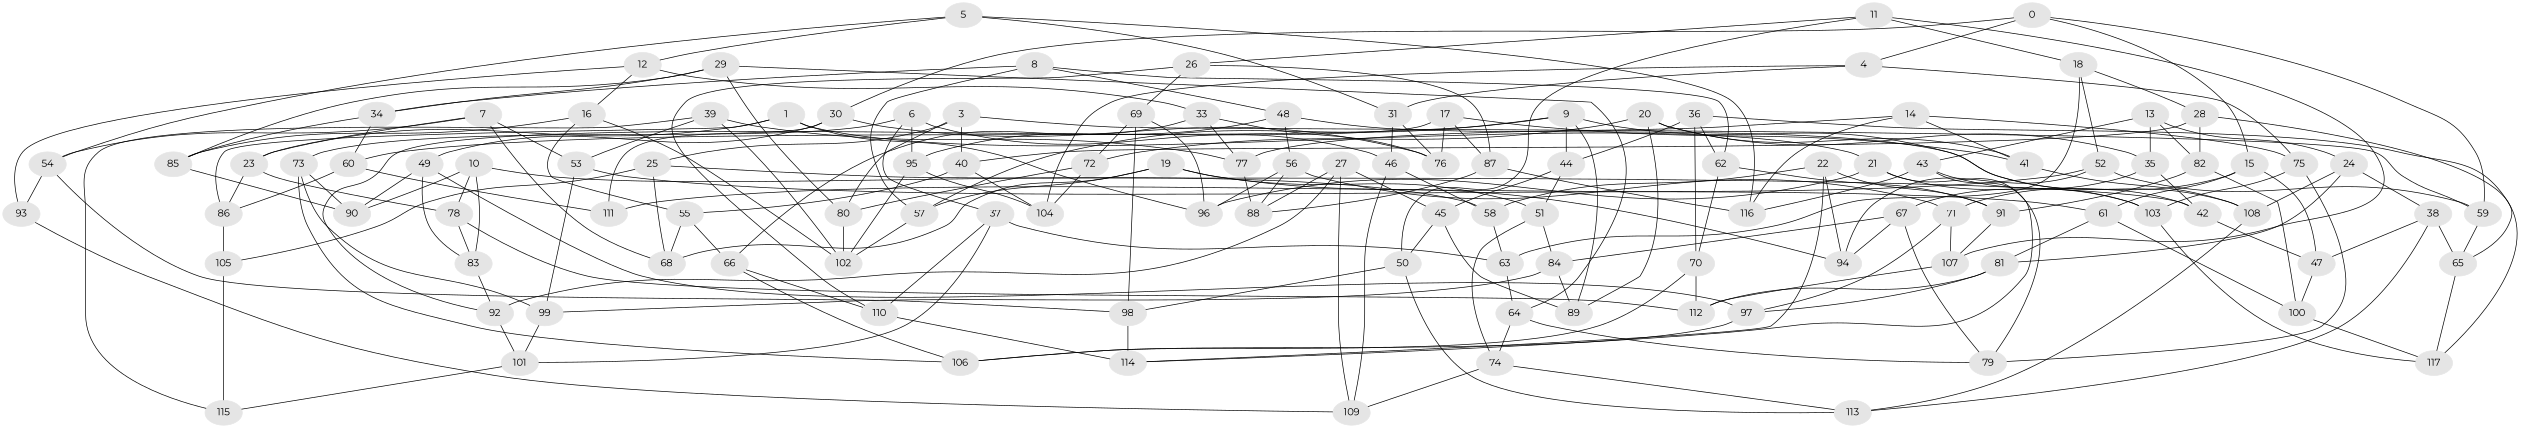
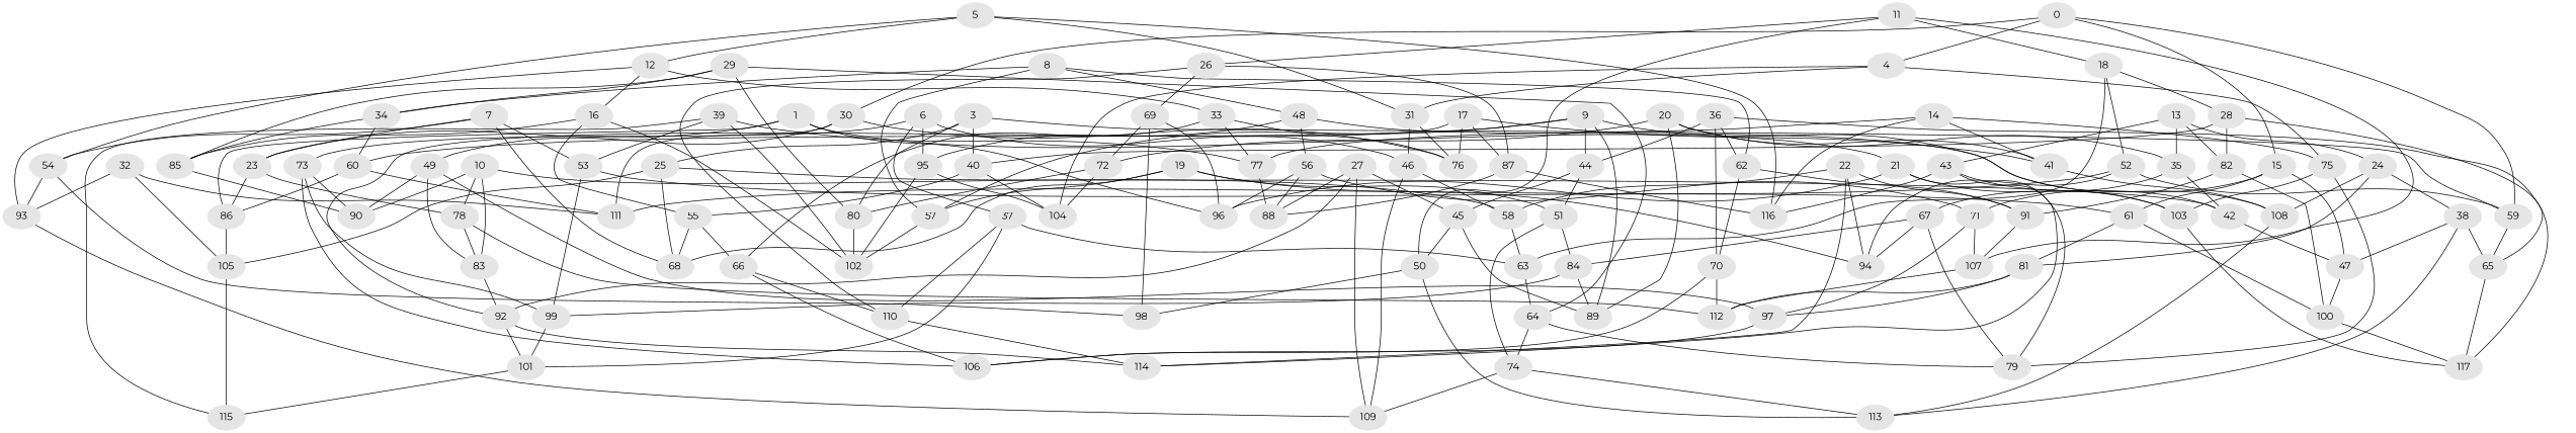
  graph {
    fontname=Montserrat
    node [color=gray90 fontname=Montserrat style=filled]
    edge [fontname=Montserrat]
    1
    21
    23
    86
    96
    79
    103
    78
    105
    n10 [label=0]
    4
    15
    30
    59
    31
    75
    104
    47
    61
    71
    76
    49
    111
    65
    3
    25
    40
    80
    68
    42
    55
    102
    46
    5
    12
    54
    116
    16
    33
    93
    98
    6
    37
    73
    95
    63
    110
    101
    58
    109
    90
    99
    106
    7
    53
    8
    34
    48
    57
    62
    60
    85
    108
    56
    91
    70
    9
    44
    89
    51
    45
    10
    83
    112
    92
    11
    18
    26
    50
    107
    28
    52
    87
    69
    113
    77
    66
    13
    24
    35
    43
    82
    38
    81
    67
    114
    100
    14
    41
    88
    97
    17
    94
    64
    19
    74
    84
    20
    72
    117
    22
    115
    27
    29
+   32
    36
    39
    1 -- 21
    1 -- 23
    1 -- 86
    1 -- 96
    21 -- 96
    21 -- 79
    21 -- 103
    23 -- 86
    23 -- 78
    86 -- 105
    103 -- 117
    78 -- 83
    78 -- 112
    105 -- 115
    n10 -- 4
    n10 -- 15
    n10 -- 30
    n10 -- 59
    4 -- 31
    4 -- 75
    4 -- 104
    15 -- 47
    15 -- 61
    15 -- 71
    30 -- 76
    30 -- 49
    30 -- 111
    59 -- 65
    31 -- 76
    31 -- 46
    75 -- 79
    75 -- 103
    47 -- 100
    61 -- 81
    61 -- 100
    71 -- 107
    71 -- 97
    49 -- 90
    49 -- 83
    49 -- 97
    65 -- 117
    3 -- 59
    3 -- 25
    3 -- 40
    3 -- 80
    25 -- 105
    25 -- 68
    25 -- 42
    40 -- 104
    40 -- 55
    80 -- 102
    42 -- 47
    55 -- 68
    55 -- 66
    46 -- 58
    46 -- 109
    5 -- 31
    5 -- 12
    5 -- 54
    5 -- 116
    12 -- 16
    12 -- 33
    12 -- 93
    54 -- 93
    54 -- 98
    16 -- 55
    16 -- 102
    16 -- 85
    33 -- 76
    33 -- 77
    33 -- 66
    93 -- 109
-   98 -- 114
+   92 -- 114
    6 -- 46
    6 -- 37
    6 -- 73
    6 -- 95
    37 -- 63
    37 -- 110
    37 -- 101
    73 -- 90
    73 -- 99
    73 -- 106
    95 -- 104
    95 -- 102
    63 -- 64
    110 -- 114
    101 -- 115
    58 -- 63
    99 -- 101
    7 -- 23
    7 -- 68
    7 -- 54
    7 -- 53
    53 -- 61
    53 -- 99
    8 -- 34
    8 -- 48
    8 -- 57
    8 -- 62
    34 -- 60
    34 -- 85
    48 -- 95
    48 -- 108
    48 -- 56
    57 -- 102
    62 -- 91
    62 -- 70
    60 -- 86
    60 -- 111
    85 -- 90
    108 -- 113
    56 -- 96
    56 -- 71
    56 -- 88
    91 -- 107
    70 -- 106
    70 -- 112
    9 -- 42
    9 -- 57
    9 -- 60
    9 -- 44
    9 -- 89
    44 -- 51
    44 -- 45
    51 -- 74
    51 -- 84
    45 -- 89
    45 -- 50
    10 -- 78
    10 -- 58
    10 -- 90
    10 -- 83
    83 -- 92
    92 -- 101
    11 -- 18
    11 -- 26
    11 -- 50
    11 -- 107
    18 -- 63
    18 -- 28
    18 -- 52
    26 -- 110
    26 -- 87
    26 -- 69
    50 -- 98
    50 -- 113
    107 -- 112
    28 -- 65
    28 -- 40
    28 -- 82
    52 -- 59
    52 -- 111
    52 -- 94
    87 -- 116
    87 -- 88
    69 -- 96
    69 -- 98
    69 -- 72
    77 -- 88
    66 -- 110
    66 -- 106
    13 -- 24
    13 -- 35
    13 -- 43
    13 -- 82
    24 -- 108
    24 -- 38
    24 -- 81
    35 -- 42
    35 -- 67
    43 -- 103
    43 -- 116
    43 -- 114
    82 -- 91
    82 -- 100
    38 -- 47
    38 -- 65
    38 -- 113
    81 -- 112
    81 -- 97
    67 -- 79
    67 -- 94
    67 -- 84
    100 -- 117
    14 -- 75
    14 -- 116
    14 -- 77
    14 -- 41
    41 -- 108
    97 -- 106
    17 -- 76
    17 -- 92
    17 -- 87
    17 -- 41
    64 -- 79
    64 -- 74
    19 -- 68
    19 -- 57
    19 -- 51
    19 -- 94
    74 -- 109
    74 -- 113
    84 -- 99
    84 -- 89
    20 -- 89
    20 -- 35
    20 -- 41
    20 -- 72
    72 -- 104
    72 -- 80
    22 -- 58
    22 -- 91
    22 -- 114
    22 -- 94
    27 -- 109
    27 -- 45
    27 -- 92
    27 -- 88
    29 -- 80
    29 -- 34
    29 -- 85
    29 -- 64
+   32 -- 105
+   32 -- 111
+   32 -- 93
    36 -- 62
    36 -- 70
    36 -- 44
    36 -- 117
    39 -- 102
    39 -- 53
    39 -- 77
    39 -- 115
  }
